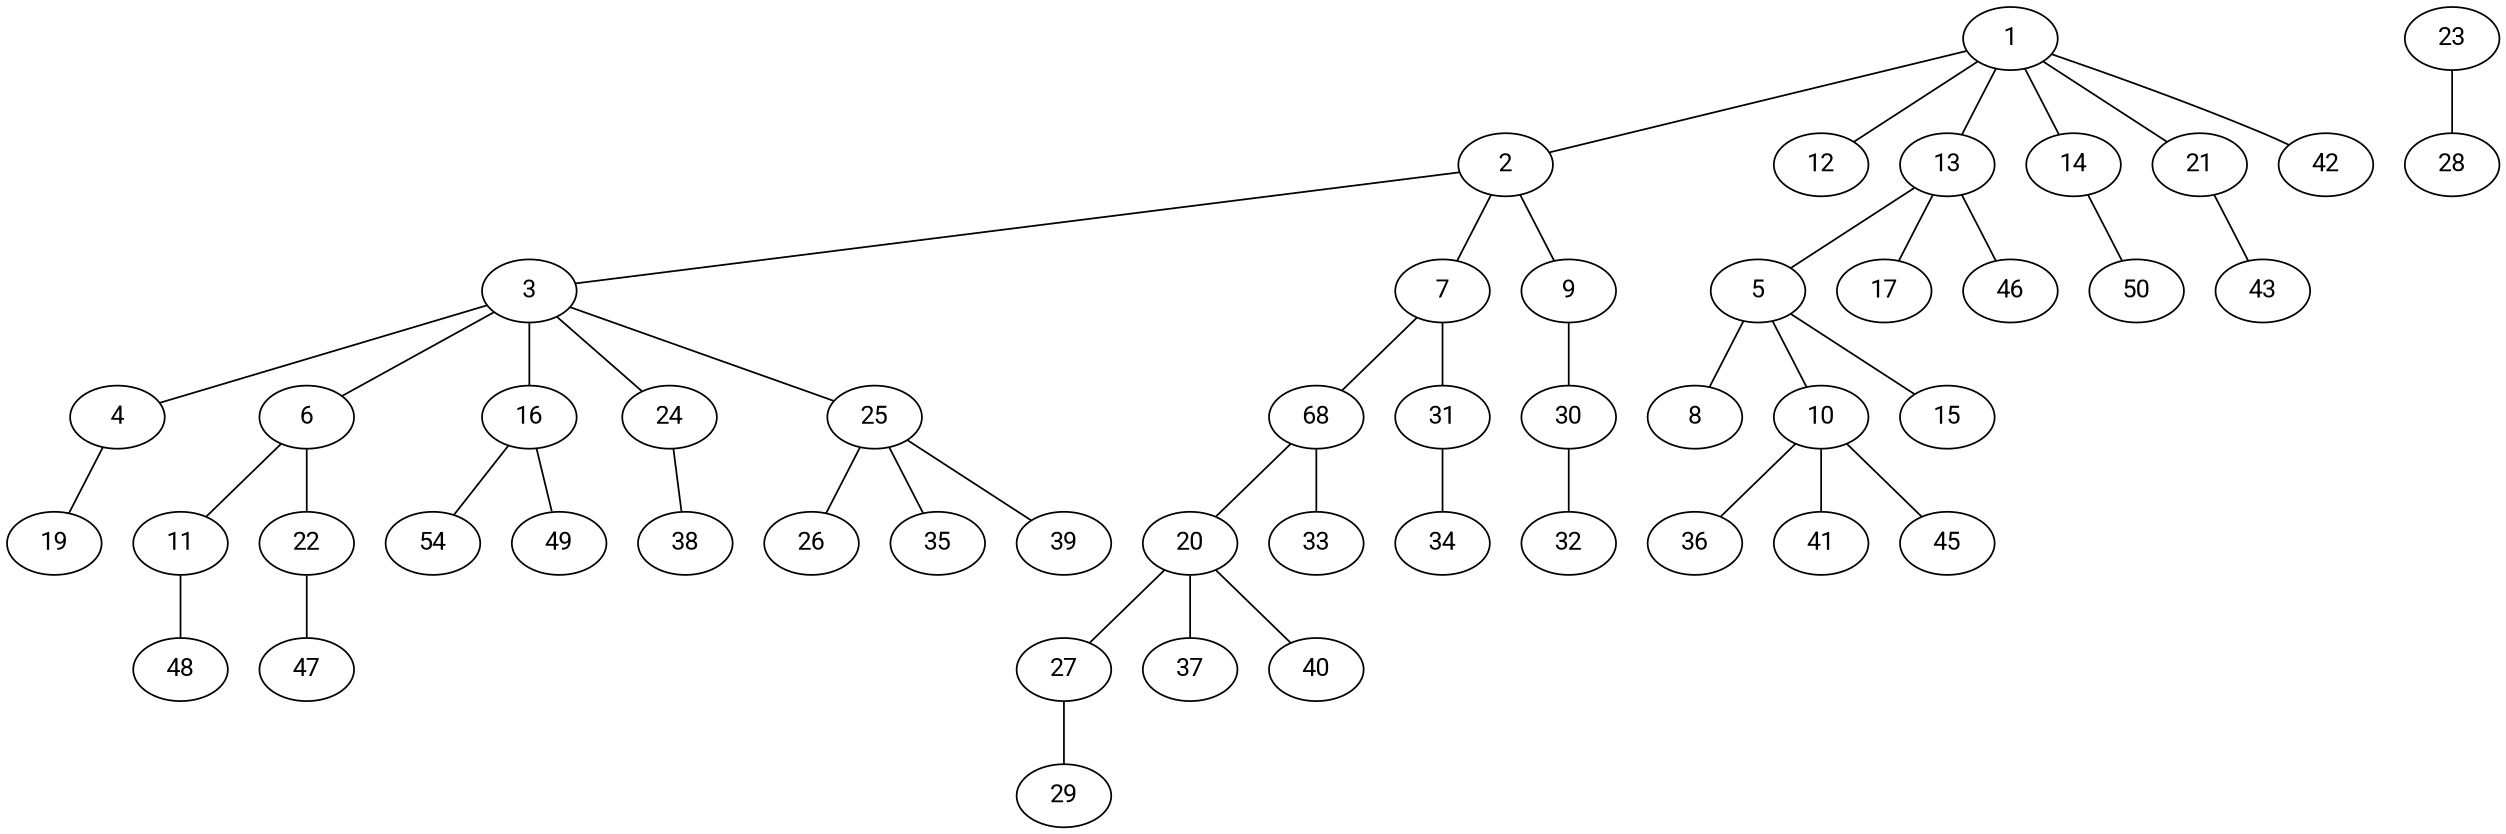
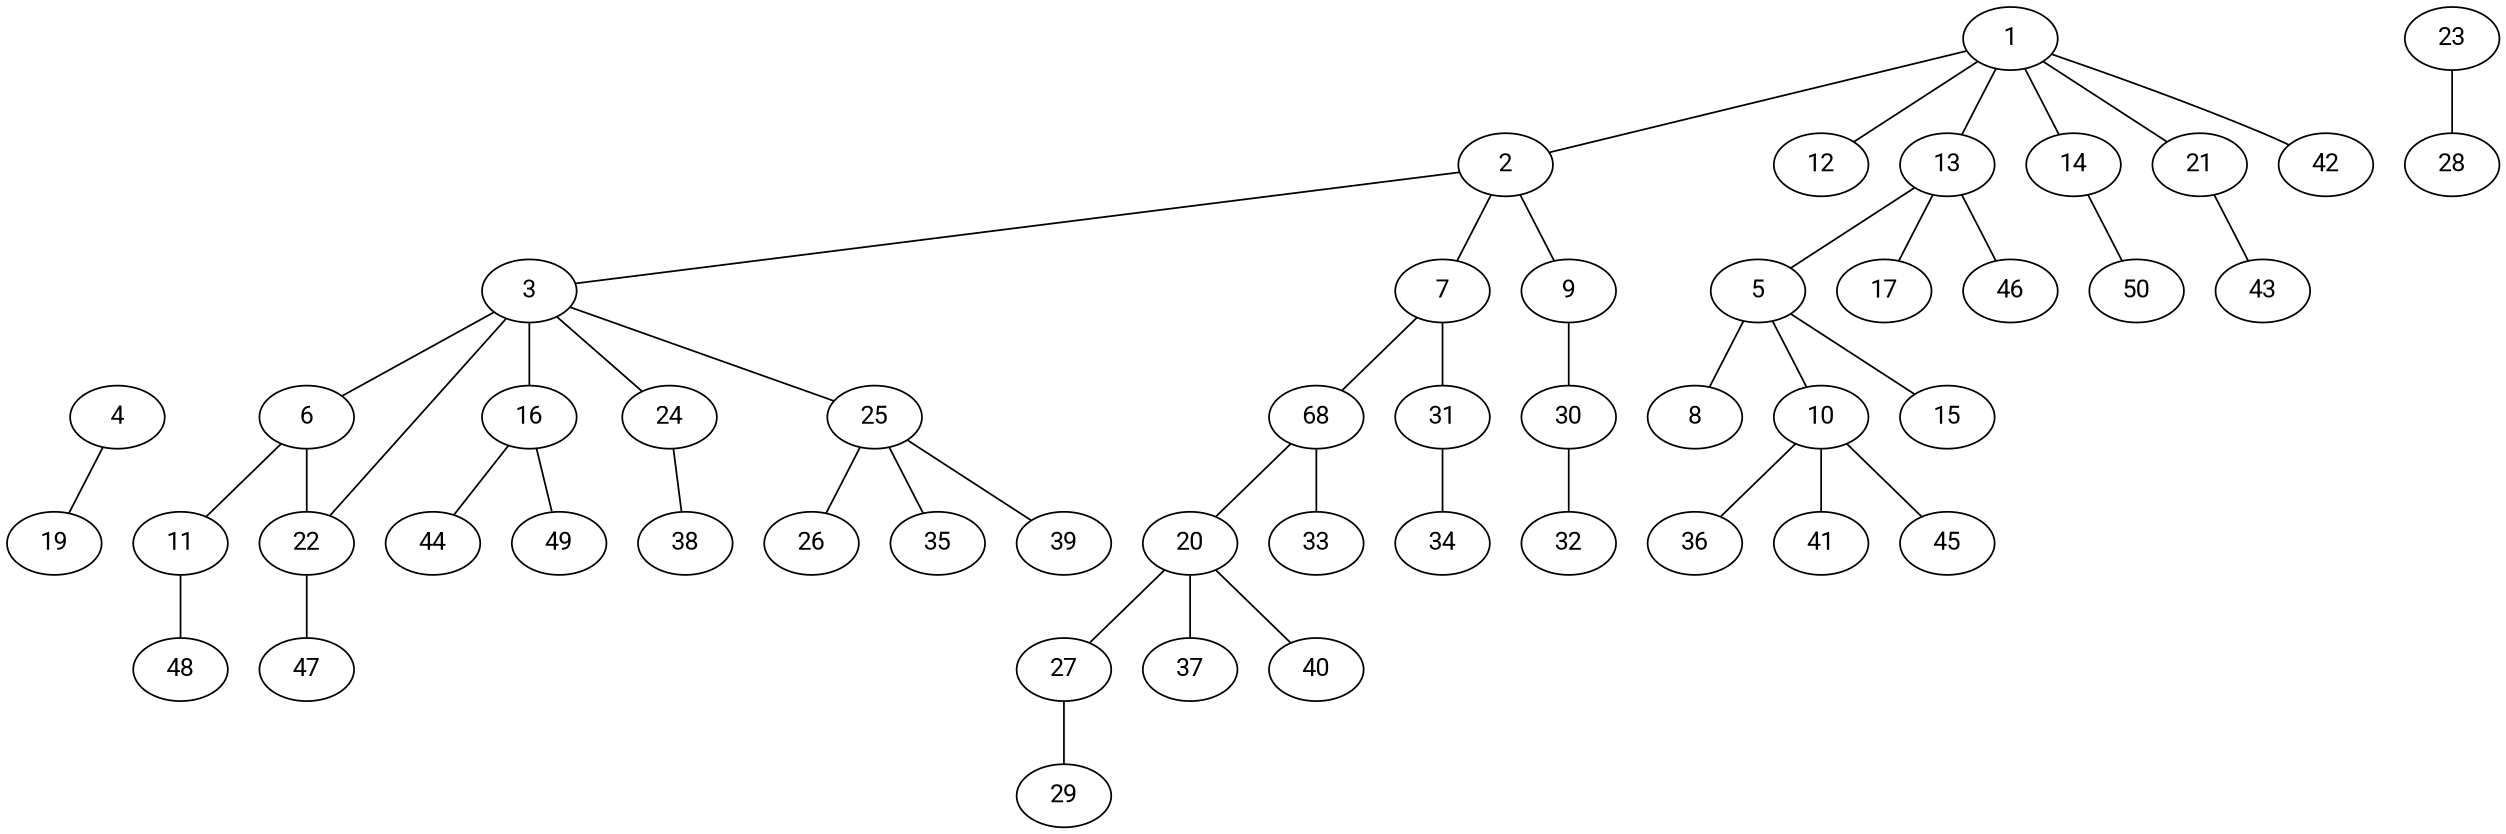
  graph {
    fontname=Roboto
    node [fontname=Roboto]
    edge [fontname=Roboto]
    1
    2
    12
    13
    14
    21
    42
    3
    7
    9
    5
    8
    10
    15
    17
    46
    50
    43
    4
    6
    16
    24
    25
    n24 [label=68]
    31
    30
    36
    41
    45
    19
    11
    22
-   44 [label=54]
+   44
    49
    38
    26
    35
    39
    20
    33
    34
    32
    48
    47
    23
    28
    27
    37
    40
    29
    1 -- 2
    1 -- 12
    1 -- 13
    1 -- 14
    1 -- 21
    1 -- 42
    2 -- 3
    2 -- 7
    2 -- 9
    13 -- 5
    13 -- 17
    13 -- 46
    14 -- 50
    21 -- 43
-   3 -- 4
+   3 -- 22
    3 -- 6
    3 -- 16
    3 -- 24
    3 -- 25
    7 -- n24
    7 -- 31
    9 -- 30
    5 -- 8
    5 -- 10
    5 -- 15
    10 -- 36
    10 -- 41
    10 -- 45
    4 -- 19
    6 -- 11
    6 -- 22
    16 -- 44
    16 -- 49
    24 -- 38
    25 -- 26
    25 -- 35
    25 -- 39
    n24 -- 20
    n24 -- 33
    31 -- 34
    30 -- 32
    11 -- 48
    22 -- 47
    20 -- 27
    20 -- 37
    20 -- 40
    23 -- 28
    27 -- 29
  }
